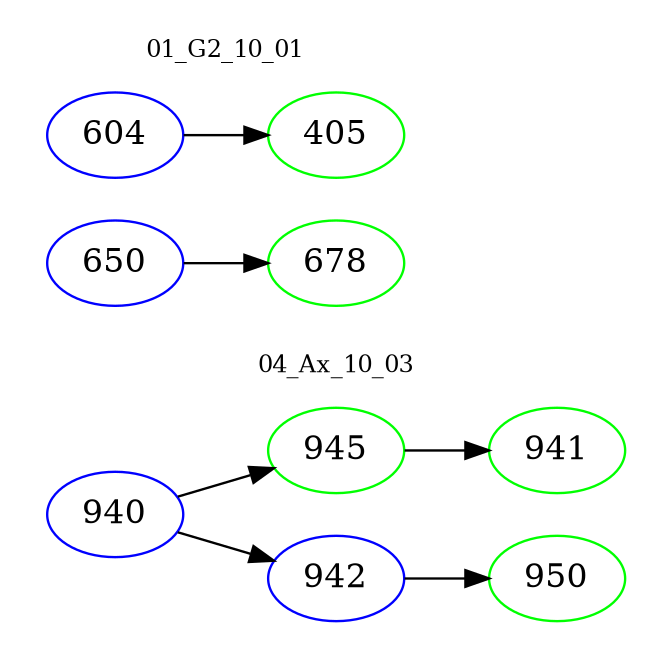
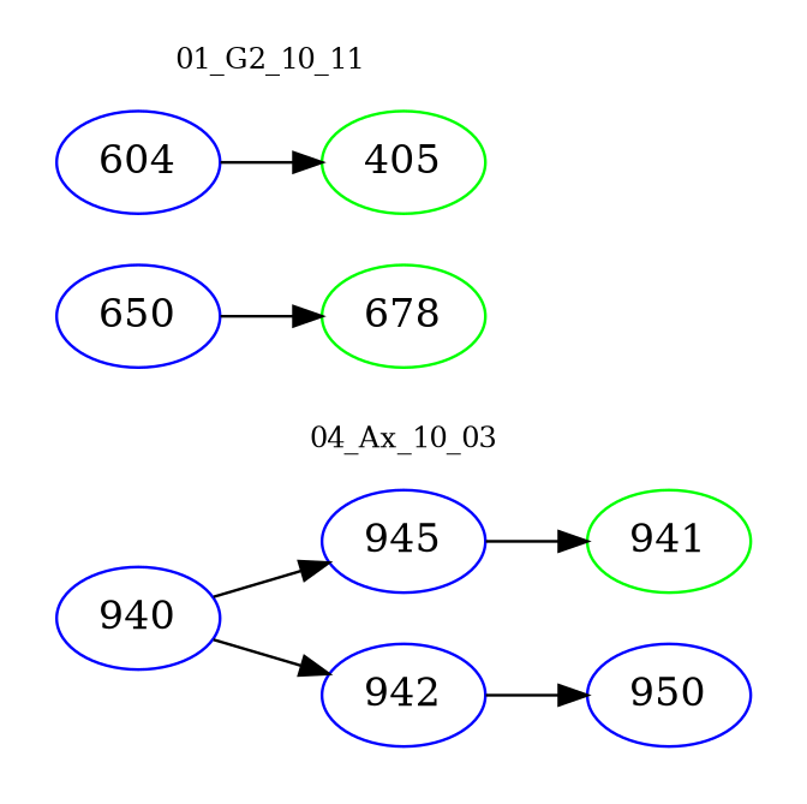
  digraph {
    rankdir=LR
    node [color=blue]
    edge [color=black]
    n1 [label=940]
    n2 [label=942]
-   n3 [color=green label=945]
-   n4 [color=green label=950]
+   n3 [label=945]
+   n4 [label=950]
    n5 [color=green label=941]
    n6 [label=604]
    n7 [label=650]
    n8 [color=green label=405]
    n9 [color=green label=678]
    subgraph cluster_1 {
      color=white
      fontsize=10
      label="04_Ax_10_03"
      n1
      n2
      n3
      n4
      n5
    }
    subgraph cluster_2 {
      color=white
      fontsize=10
-     label="01_G2_10_01"
+     label="01_G2_10_11"
      n6
      n7
      n8
      n9
    }
    n1 -> n2
    n1 -> n3
    n2 -> n4
    n3 -> n5
    n6 -> n8
    n7 -> n9
  }
